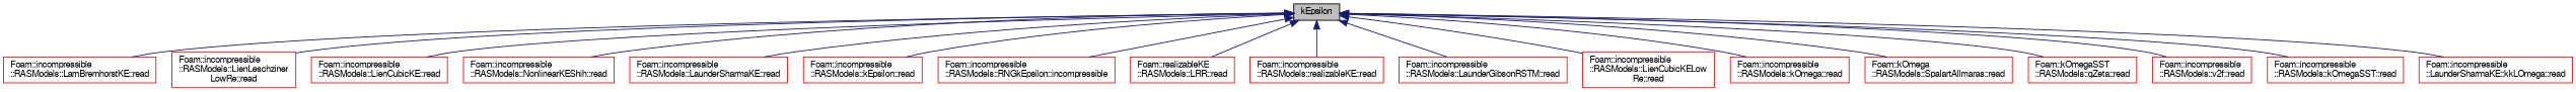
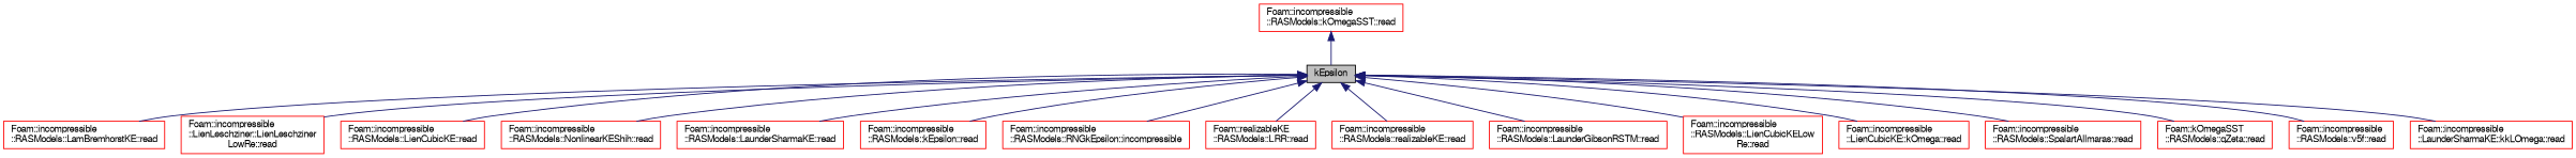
  digraph {
    rankdir=TB
    node [color=red fontname=FreeSans fontsize=10 shape=record]
    edge [color=midnightblue dir=back fontname=FreeSans fontsize=10 labelfontname=FreeSans labelfontsize=10 style=solid]
    n1 [color=black fillcolor=grey75 fontcolor=black height=0.2 label=kEpsilon style=filled width=0.4]
    n2 [height=0.2 label="Foam::incompressible\l::RASModels::LamBremhorstKE::read" width=0.4]
-   n3 [height=0.2 label="Foam::incompressible\l::RASModels::LienLeschziner\lLowRe::read" width=0.4]
+   n3 [height=0.2 label="Foam::incompressible\l::LienLeschziner::LienLeschziner\lLowRe::read" width=0.4]
    n4 [height=0.2 label="Foam::incompressible\l::RASModels::LienCubicKE::read" width=0.4]
    n5 [height=0.2 label="Foam::incompressible\l::RASModels::NonlinearKEShih::read" width=0.4]
    n6 [height=0.2 label="Foam::incompressible\l::RASModels::LaunderSharmaKE::read" width=0.4]
    n7 [height=0.2 label="Foam::incompressible\l::RASModels::kEpsilon::read" width=0.4]
    n8 [height=0.2 label="Foam::incompressible\l::RASModels::RNGkEpsilon::incompressible" width=0.4]
    n9 [height=0.2 label="Foam::realizableKE\l::RASModels::LRR::read" width=0.4]
    n10 [height=0.2 label="Foam::incompressible\l::RASModels::realizableKE::read" width=0.4]
    n11 [height=0.2 label="Foam::incompressible\l::RASModels::LaunderGibsonRSTM::read" width=0.4]
    n12 [height=0.2 label="Foam::incompressible\l::RASModels::LienCubicKELow\lRe::read" width=0.4]
-   n13 [height=0.2 label="Foam::incompressible\l::RASModels::kOmega::read" width=0.4]
-   n14 [height=0.2 label="Foam::kOmega\l::RASModels::SpalartAllmaras::read" width=0.4]
+   n13 [height=0.2 label="Foam::incompressible\l::LienCubicKE::kOmega::read" width=0.4]
+   n14 [height=0.2 label="Foam::incompressible\l::RASModels::SpalartAllmaras::read" width=0.4]
    n15 [height=0.2 label="Foam::kOmegaSST\l::RASModels::qZeta::read" width=0.4]
-   n16 [height=0.2 label="Foam::incompressible\l::RASModels::v2f::read" width=0.4]
+   n16 [height=0.2 label="Foam::incompressible\l::RASModels::v5f::read" width=0.4]
    n17 [height=0.2 label="Foam::incompressible\l::RASModels::kOmegaSST::read" width=0.4]
    n18 [height=0.2 label="Foam::incompressible\l::LaunderSharmaKE::kkLOmega::read" width=0.4]
    n1 -> n2
    n1 -> n3
    n1 -> n4
    n1 -> n5
    n1 -> n6
    n1 -> n7
    n1 -> n8
    n1 -> n9
    n1 -> n10
    n1 -> n11
    n1 -> n12
    n1 -> n13
    n1 -> n14
    n1 -> n15
    n1 -> n16
-   n1 -> n17
+   n17 -> n1
    n1 -> n18
  }
